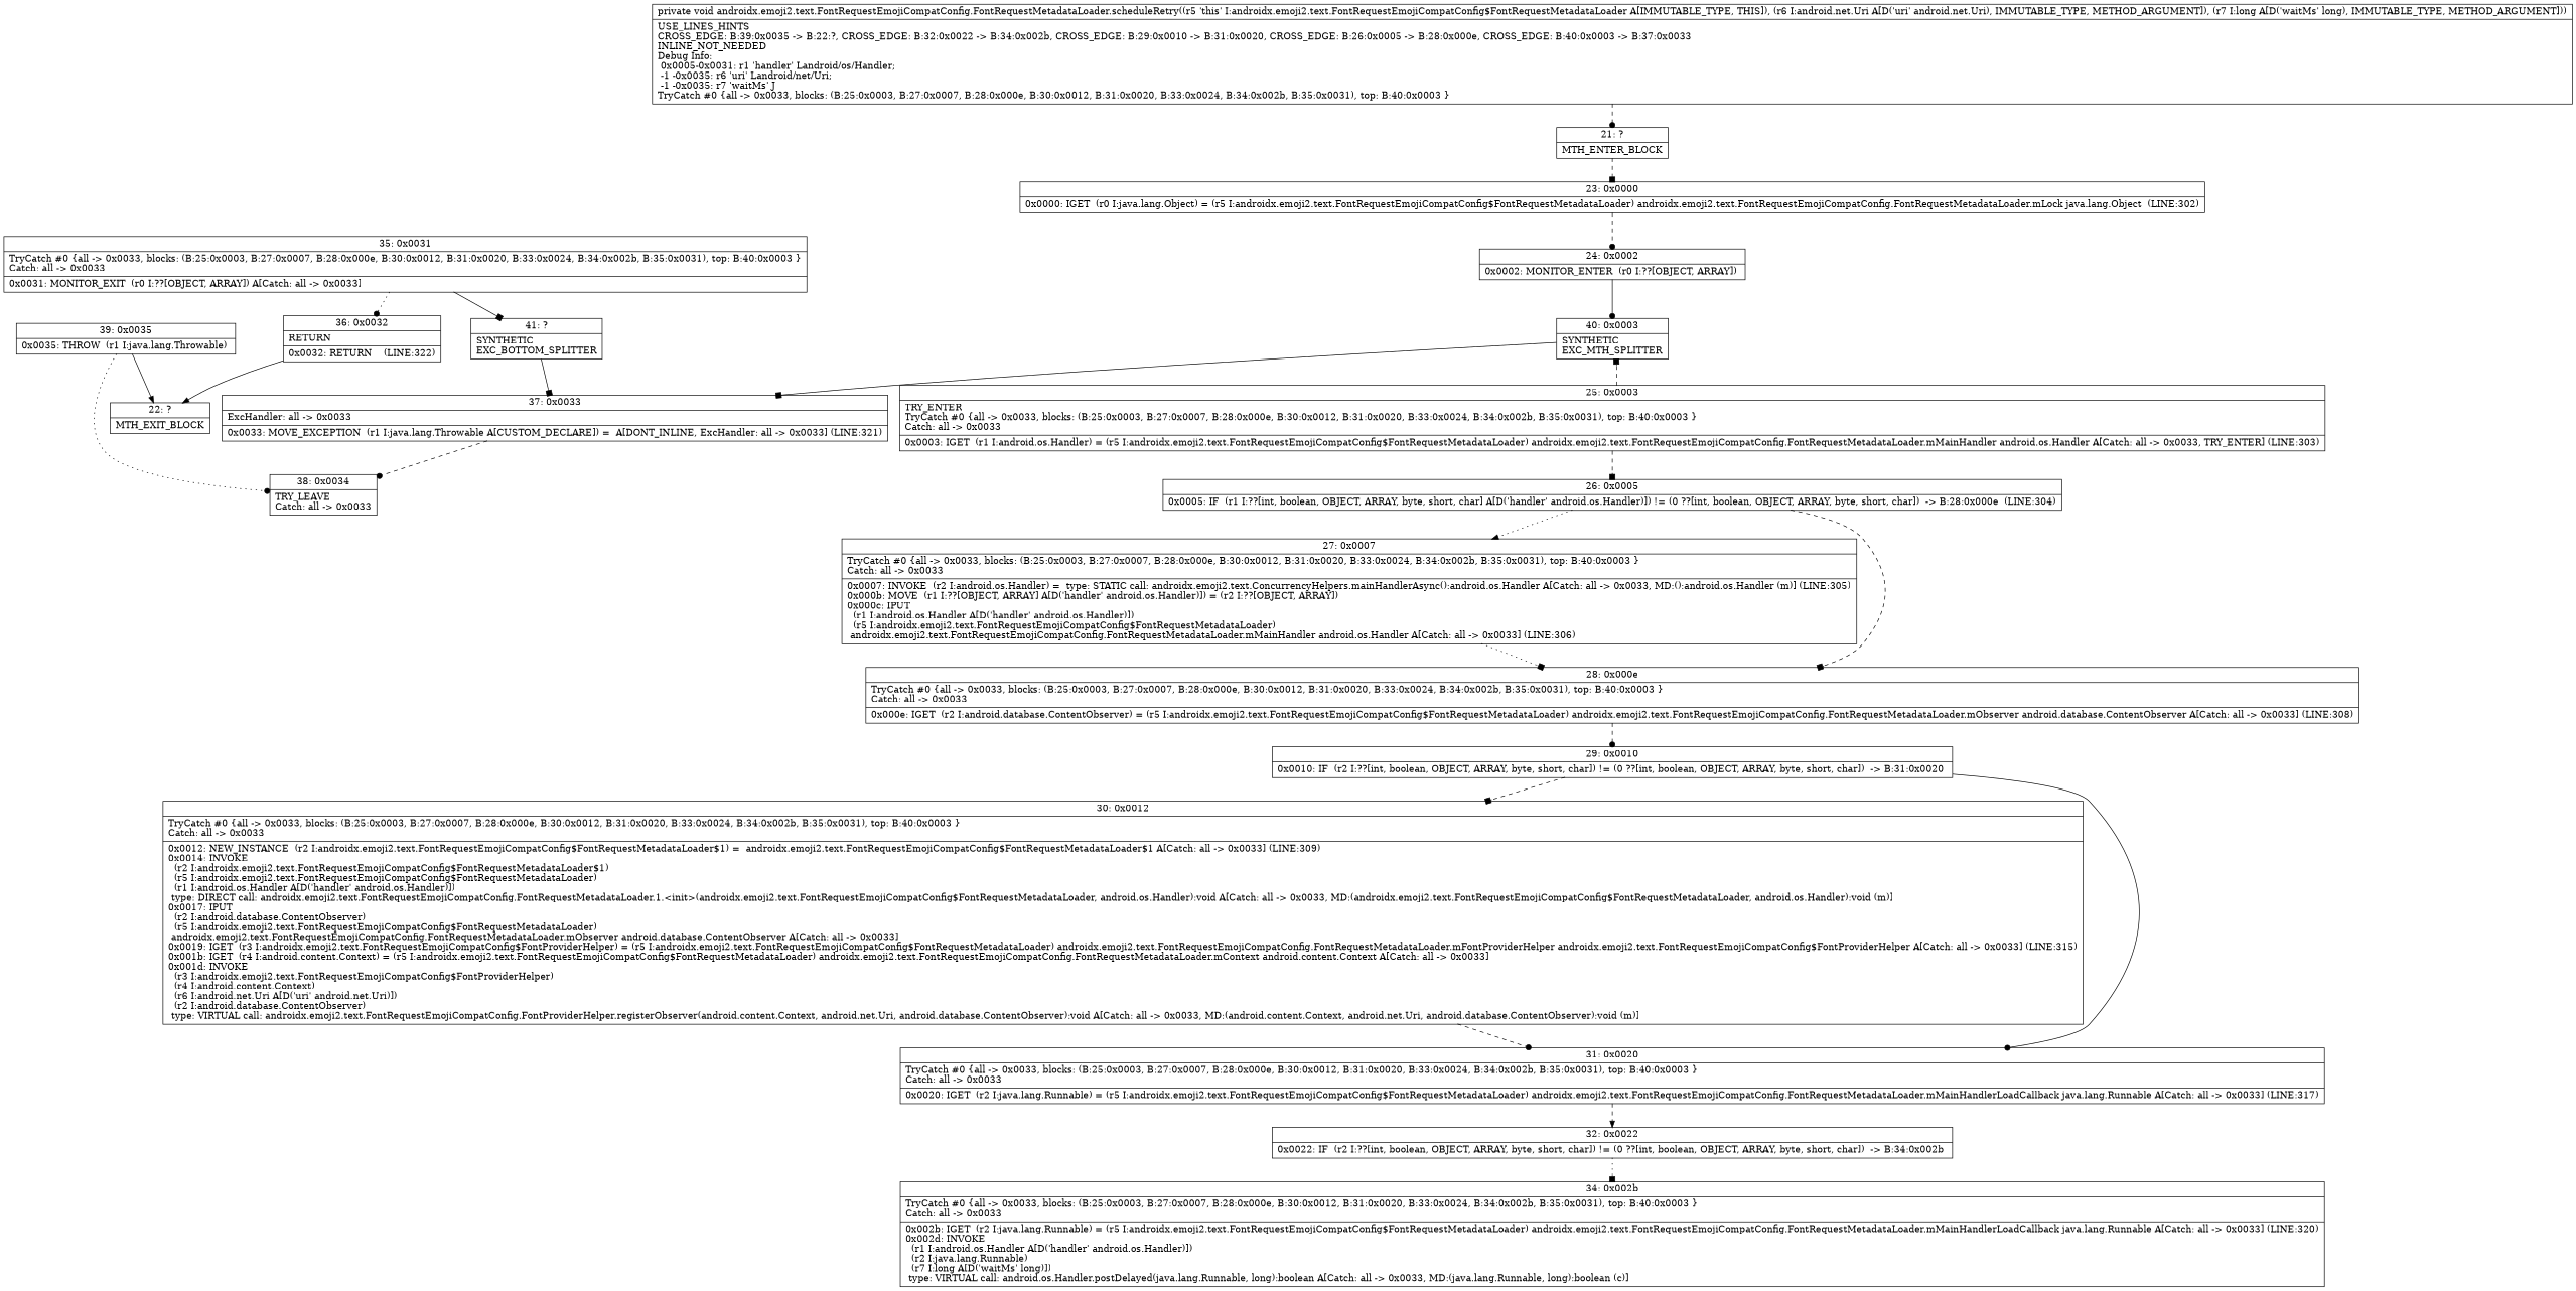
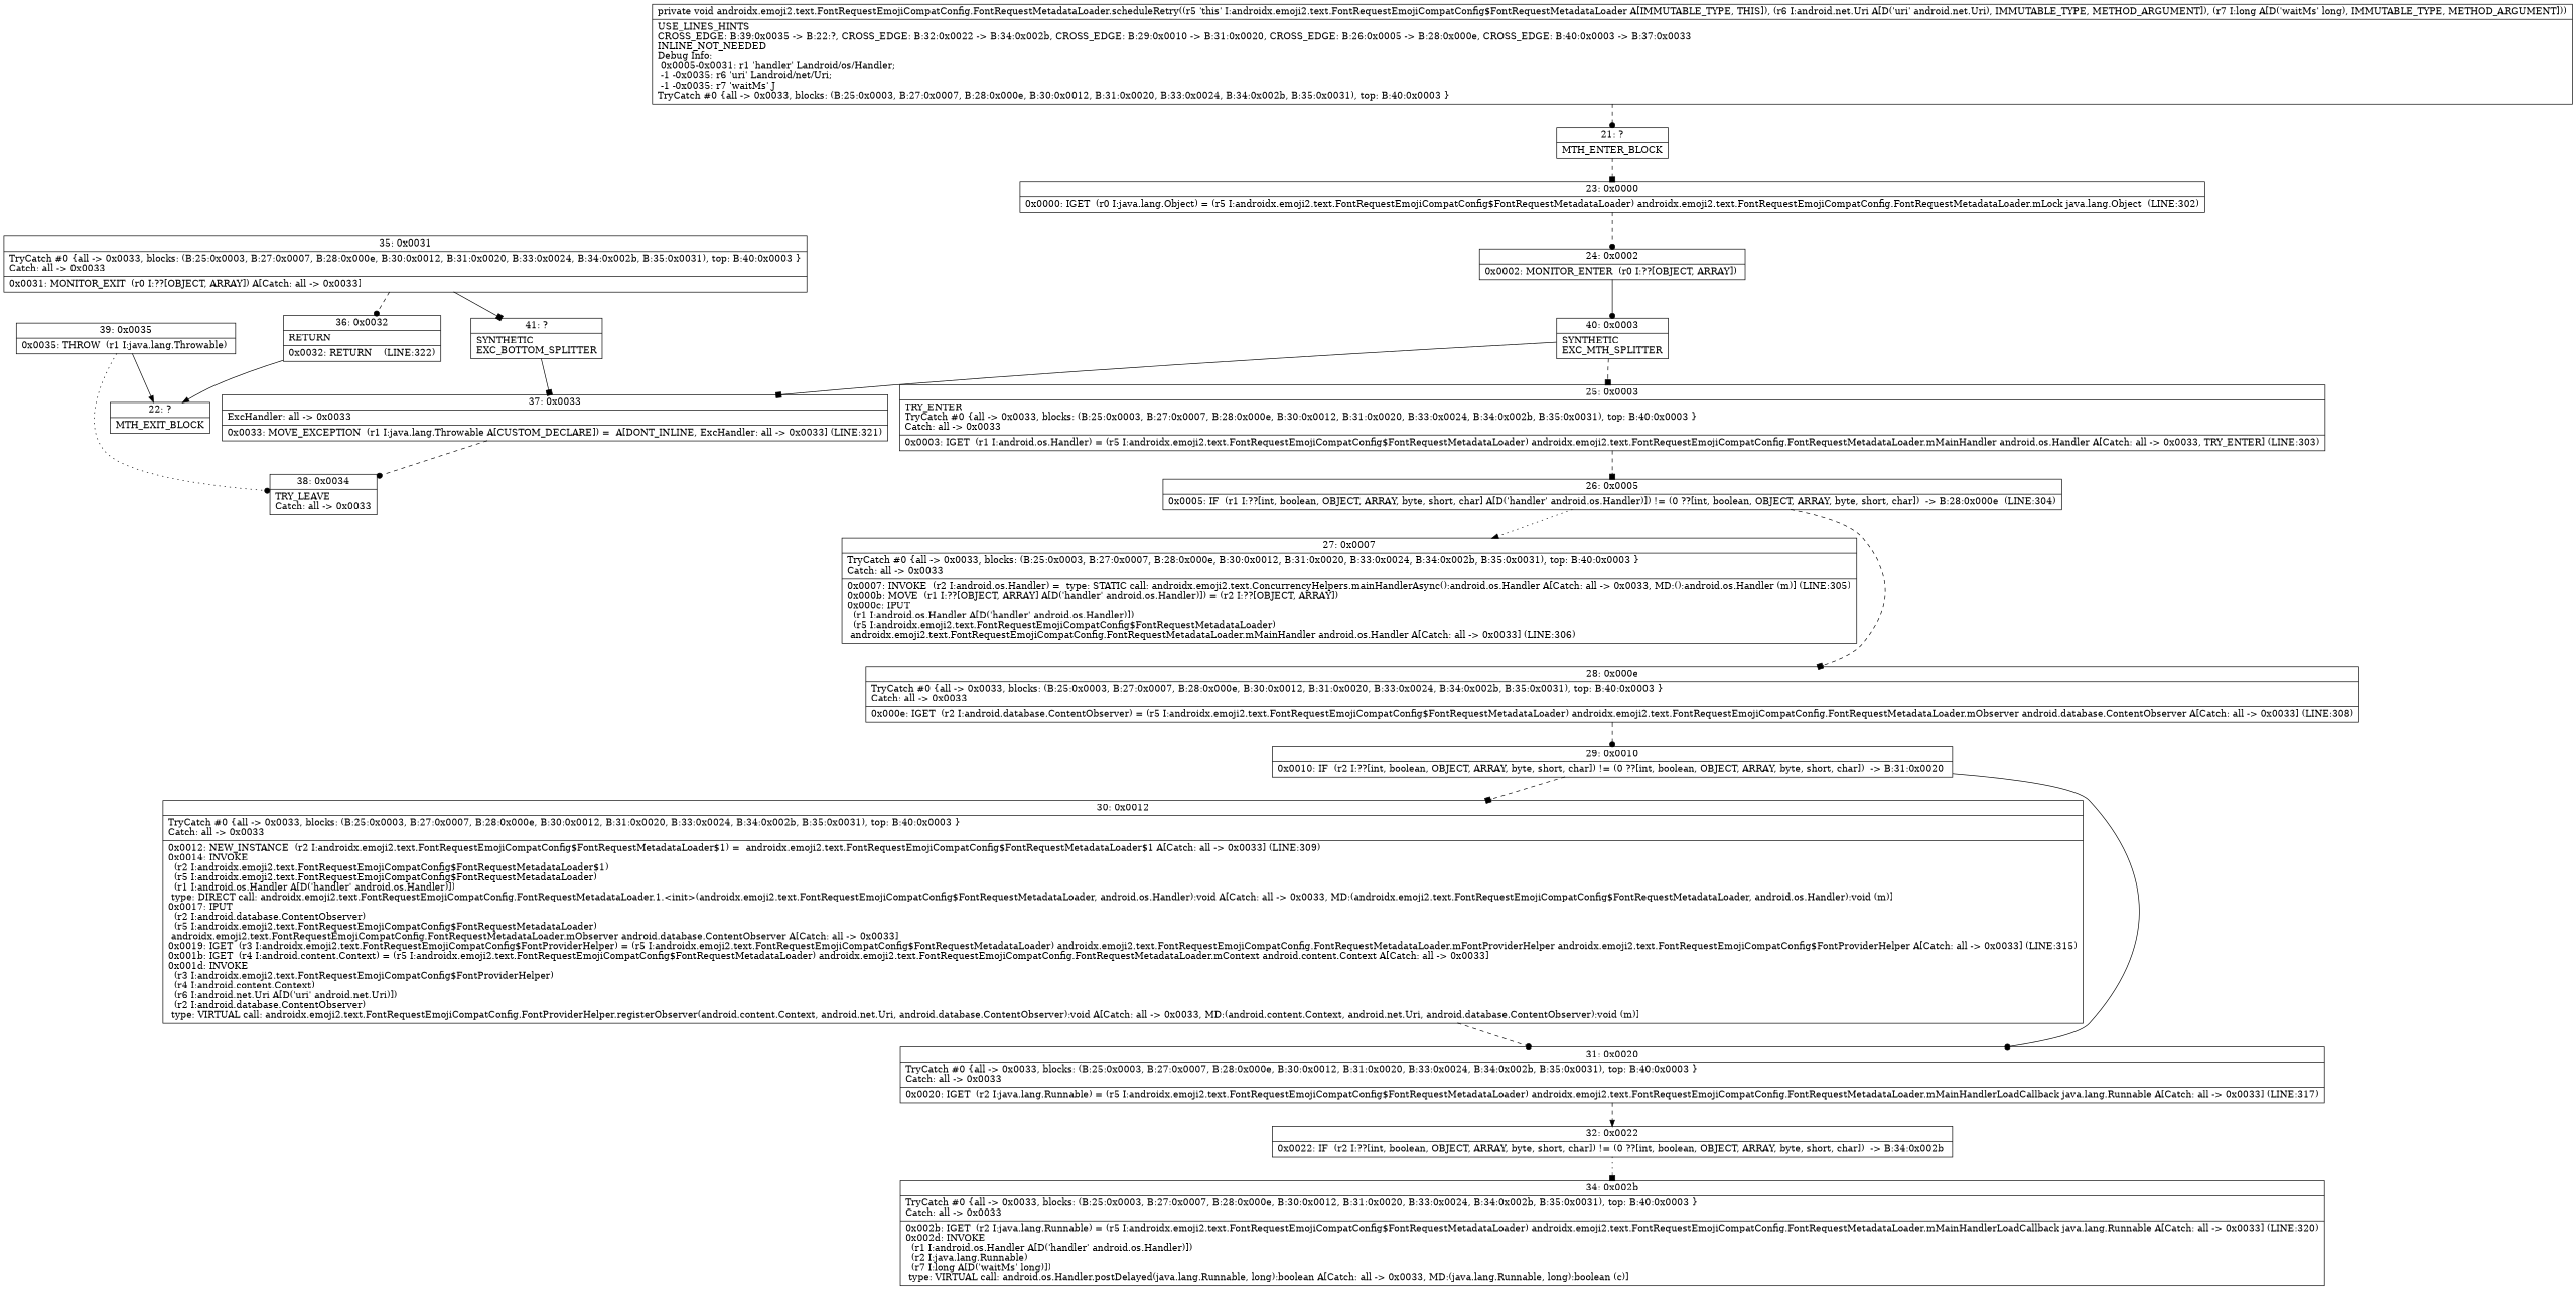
  digraph {
    node [shape=record]
    edge [arrowhead=box style=dashed]
    n1 [label="{21\:\ ?|MTH_ENTER_BLOCK\l}"]
    n2 [label="{23\:\ 0x0000|0x0000: IGET  (r0 I:java.lang.Object) = (r5 I:androidx.emoji2.text.FontRequestEmojiCompatConfig$FontRequestMetadataLoader) androidx.emoji2.text.FontRequestEmojiCompatConfig.FontRequestMetadataLoader.mLock java.lang.Object  (LINE:302)\l}"]
    n3 [label="{24\:\ 0x0002|0x0002: MONITOR_ENTER  (r0 I:??[OBJECT, ARRAY]) \l}"]
    n4 [label="{40\:\ 0x0003|SYNTHETIC\lEXC_MTH_SPLITTER\l}"]
    n5 [label="{25\:\ 0x0003|TRY_ENTER\lTryCatch #0 \{all \-\> 0x0033, blocks: (B:25:0x0003, B:27:0x0007, B:28:0x000e, B:30:0x0012, B:31:0x0020, B:33:0x0024, B:34:0x002b, B:35:0x0031), top: B:40:0x0003 \}\lCatch: all \-\> 0x0033\l|0x0003: IGET  (r1 I:android.os.Handler) = (r5 I:androidx.emoji2.text.FontRequestEmojiCompatConfig$FontRequestMetadataLoader) androidx.emoji2.text.FontRequestEmojiCompatConfig.FontRequestMetadataLoader.mMainHandler android.os.Handler A[Catch: all \-\> 0x0033, TRY_ENTER] (LINE:303)\l}"]
    n6 [label="{37\:\ 0x0033|ExcHandler: all \-\> 0x0033\l|0x0033: MOVE_EXCEPTION  (r1 I:java.lang.Throwable A[CUSTOM_DECLARE]) =  A[DONT_INLINE, ExcHandler: all \-\> 0x0033] (LINE:321)\l}"]
    n7 [label="{26\:\ 0x0005|0x0005: IF  (r1 I:??[int, boolean, OBJECT, ARRAY, byte, short, char] A[D('handler' android.os.Handler)]) != (0 ??[int, boolean, OBJECT, ARRAY, byte, short, char])  \-\> B:28:0x000e  (LINE:304)\l}"]
    n8 [label="{38\:\ 0x0034|TRY_LEAVE\lCatch: all \-\> 0x0033\l}"]
    n9 [label="{27\:\ 0x0007|TryCatch #0 \{all \-\> 0x0033, blocks: (B:25:0x0003, B:27:0x0007, B:28:0x000e, B:30:0x0012, B:31:0x0020, B:33:0x0024, B:34:0x002b, B:35:0x0031), top: B:40:0x0003 \}\lCatch: all \-\> 0x0033\l|0x0007: INVOKE  (r2 I:android.os.Handler) =  type: STATIC call: androidx.emoji2.text.ConcurrencyHelpers.mainHandlerAsync():android.os.Handler A[Catch: all \-\> 0x0033, MD:():android.os.Handler (m)] (LINE:305)\l0x000b: MOVE  (r1 I:??[OBJECT, ARRAY] A[D('handler' android.os.Handler)]) = (r2 I:??[OBJECT, ARRAY]) \l0x000c: IPUT  \l  (r1 I:android.os.Handler A[D('handler' android.os.Handler)])\l  (r5 I:androidx.emoji2.text.FontRequestEmojiCompatConfig$FontRequestMetadataLoader)\l androidx.emoji2.text.FontRequestEmojiCompatConfig.FontRequestMetadataLoader.mMainHandler android.os.Handler A[Catch: all \-\> 0x0033] (LINE:306)\l}"]
    n10 [label="{28\:\ 0x000e|TryCatch #0 \{all \-\> 0x0033, blocks: (B:25:0x0003, B:27:0x0007, B:28:0x000e, B:30:0x0012, B:31:0x0020, B:33:0x0024, B:34:0x002b, B:35:0x0031), top: B:40:0x0003 \}\lCatch: all \-\> 0x0033\l|0x000e: IGET  (r2 I:android.database.ContentObserver) = (r5 I:androidx.emoji2.text.FontRequestEmojiCompatConfig$FontRequestMetadataLoader) androidx.emoji2.text.FontRequestEmojiCompatConfig.FontRequestMetadataLoader.mObserver android.database.ContentObserver A[Catch: all \-\> 0x0033] (LINE:308)\l}"]
    n11 [label="{29\:\ 0x0010|0x0010: IF  (r2 I:??[int, boolean, OBJECT, ARRAY, byte, short, char]) != (0 ??[int, boolean, OBJECT, ARRAY, byte, short, char])  \-\> B:31:0x0020 \l}"]
    n12 [label="{30\:\ 0x0012|TryCatch #0 \{all \-\> 0x0033, blocks: (B:25:0x0003, B:27:0x0007, B:28:0x000e, B:30:0x0012, B:31:0x0020, B:33:0x0024, B:34:0x002b, B:35:0x0031), top: B:40:0x0003 \}\lCatch: all \-\> 0x0033\l|0x0012: NEW_INSTANCE  (r2 I:androidx.emoji2.text.FontRequestEmojiCompatConfig$FontRequestMetadataLoader$1) =  androidx.emoji2.text.FontRequestEmojiCompatConfig$FontRequestMetadataLoader$1 A[Catch: all \-\> 0x0033] (LINE:309)\l0x0014: INVOKE  \l  (r2 I:androidx.emoji2.text.FontRequestEmojiCompatConfig$FontRequestMetadataLoader$1)\l  (r5 I:androidx.emoji2.text.FontRequestEmojiCompatConfig$FontRequestMetadataLoader)\l  (r1 I:android.os.Handler A[D('handler' android.os.Handler)])\l type: DIRECT call: androidx.emoji2.text.FontRequestEmojiCompatConfig.FontRequestMetadataLoader.1.\<init\>(androidx.emoji2.text.FontRequestEmojiCompatConfig$FontRequestMetadataLoader, android.os.Handler):void A[Catch: all \-\> 0x0033, MD:(androidx.emoji2.text.FontRequestEmojiCompatConfig$FontRequestMetadataLoader, android.os.Handler):void (m)]\l0x0017: IPUT  \l  (r2 I:android.database.ContentObserver)\l  (r5 I:androidx.emoji2.text.FontRequestEmojiCompatConfig$FontRequestMetadataLoader)\l androidx.emoji2.text.FontRequestEmojiCompatConfig.FontRequestMetadataLoader.mObserver android.database.ContentObserver A[Catch: all \-\> 0x0033]\l0x0019: IGET  (r3 I:androidx.emoji2.text.FontRequestEmojiCompatConfig$FontProviderHelper) = (r5 I:androidx.emoji2.text.FontRequestEmojiCompatConfig$FontRequestMetadataLoader) androidx.emoji2.text.FontRequestEmojiCompatConfig.FontRequestMetadataLoader.mFontProviderHelper androidx.emoji2.text.FontRequestEmojiCompatConfig$FontProviderHelper A[Catch: all \-\> 0x0033] (LINE:315)\l0x001b: IGET  (r4 I:android.content.Context) = (r5 I:androidx.emoji2.text.FontRequestEmojiCompatConfig$FontRequestMetadataLoader) androidx.emoji2.text.FontRequestEmojiCompatConfig.FontRequestMetadataLoader.mContext android.content.Context A[Catch: all \-\> 0x0033]\l0x001d: INVOKE  \l  (r3 I:androidx.emoji2.text.FontRequestEmojiCompatConfig$FontProviderHelper)\l  (r4 I:android.content.Context)\l  (r6 I:android.net.Uri A[D('uri' android.net.Uri)])\l  (r2 I:android.database.ContentObserver)\l type: VIRTUAL call: androidx.emoji2.text.FontRequestEmojiCompatConfig.FontProviderHelper.registerObserver(android.content.Context, android.net.Uri, android.database.ContentObserver):void A[Catch: all \-\> 0x0033, MD:(android.content.Context, android.net.Uri, android.database.ContentObserver):void (m)]\l}"]
    n13 [label="{31\:\ 0x0020|TryCatch #0 \{all \-\> 0x0033, blocks: (B:25:0x0003, B:27:0x0007, B:28:0x000e, B:30:0x0012, B:31:0x0020, B:33:0x0024, B:34:0x002b, B:35:0x0031), top: B:40:0x0003 \}\lCatch: all \-\> 0x0033\l|0x0020: IGET  (r2 I:java.lang.Runnable) = (r5 I:androidx.emoji2.text.FontRequestEmojiCompatConfig$FontRequestMetadataLoader) androidx.emoji2.text.FontRequestEmojiCompatConfig.FontRequestMetadataLoader.mMainHandlerLoadCallback java.lang.Runnable A[Catch: all \-\> 0x0033] (LINE:317)\l}"]
    n14 [label="{32\:\ 0x0022|0x0022: IF  (r2 I:??[int, boolean, OBJECT, ARRAY, byte, short, char]) != (0 ??[int, boolean, OBJECT, ARRAY, byte, short, char])  \-\> B:34:0x002b \l}"]
    n15 [label="{34\:\ 0x002b|TryCatch #0 \{all \-\> 0x0033, blocks: (B:25:0x0003, B:27:0x0007, B:28:0x000e, B:30:0x0012, B:31:0x0020, B:33:0x0024, B:34:0x002b, B:35:0x0031), top: B:40:0x0003 \}\lCatch: all \-\> 0x0033\l|0x002b: IGET  (r2 I:java.lang.Runnable) = (r5 I:androidx.emoji2.text.FontRequestEmojiCompatConfig$FontRequestMetadataLoader) androidx.emoji2.text.FontRequestEmojiCompatConfig.FontRequestMetadataLoader.mMainHandlerLoadCallback java.lang.Runnable A[Catch: all \-\> 0x0033] (LINE:320)\l0x002d: INVOKE  \l  (r1 I:android.os.Handler A[D('handler' android.os.Handler)])\l  (r2 I:java.lang.Runnable)\l  (r7 I:long A[D('waitMs' long)])\l type: VIRTUAL call: android.os.Handler.postDelayed(java.lang.Runnable, long):boolean A[Catch: all \-\> 0x0033, MD:(java.lang.Runnable, long):boolean (c)]\l}"]
    n16 [label="{35\:\ 0x0031|TryCatch #0 \{all \-\> 0x0033, blocks: (B:25:0x0003, B:27:0x0007, B:28:0x000e, B:30:0x0012, B:31:0x0020, B:33:0x0024, B:34:0x002b, B:35:0x0031), top: B:40:0x0003 \}\lCatch: all \-\> 0x0033\l|0x0031: MONITOR_EXIT  (r0 I:??[OBJECT, ARRAY]) A[Catch: all \-\> 0x0033]\l}"]
    n17 [label="{36\:\ 0x0032|RETURN\l|0x0032: RETURN    (LINE:322)\l}"]
    n18 [label="{41\:\ ?|SYNTHETIC\lEXC_BOTTOM_SPLITTER\l}"]
    n19 [label="{22\:\ ?|MTH_EXIT_BLOCK\l}"]
    n20 [label="{39\:\ 0x0035|0x0035: THROW  (r1 I:java.lang.Throwable) \l}"]
    n21 [label="{private void androidx.emoji2.text.FontRequestEmojiCompatConfig.FontRequestMetadataLoader.scheduleRetry((r5 'this' I:androidx.emoji2.text.FontRequestEmojiCompatConfig$FontRequestMetadataLoader A[IMMUTABLE_TYPE, THIS]), (r6 I:android.net.Uri A[D('uri' android.net.Uri), IMMUTABLE_TYPE, METHOD_ARGUMENT]), (r7 I:long A[D('waitMs' long), IMMUTABLE_TYPE, METHOD_ARGUMENT]))  | USE_LINES_HINTS\lCROSS_EDGE: B:39:0x0035 \-\> B:22:?, CROSS_EDGE: B:32:0x0022 \-\> B:34:0x002b, CROSS_EDGE: B:29:0x0010 \-\> B:31:0x0020, CROSS_EDGE: B:26:0x0005 \-\> B:28:0x000e, CROSS_EDGE: B:40:0x0003 \-\> B:37:0x0033\lINLINE_NOT_NEEDED\lDebug Info:\l  0x0005\-0x0031: r1 'handler' Landroid\/os\/Handler;\l  \-1 \-0x0035: r6 'uri' Landroid\/net\/Uri;\l  \-1 \-0x0035: r7 'waitMs' J\lTryCatch #0 \{all \-\> 0x0033, blocks: (B:25:0x0003, B:27:0x0007, B:28:0x000e, B:30:0x0012, B:31:0x0020, B:33:0x0024, B:34:0x002b, B:35:0x0031), top: B:40:0x0003 \}\l}"]
    n1 -> n2
    n2 -> n3 [arrowhead=dot]
    n3 -> n4 [arrowhead=dot style=solid]
-   n5 -> n4
+   n4 -> n5
    n4 -> n6 [style=solid]
    n5 -> n7
    n6 -> n8 [arrowhead=dot]
    n7 -> n9 [arrowhead=normal style=dotted]
    n7 -> n10
-   n9 -> n10 [style=dotted]
    n10 -> n11 [arrowhead=dot]
    n11 -> n12
    n11 -> n13 [arrowhead=dot style=solid]
    n12 -> n13 [arrowhead=dot]
    n13 -> n14 [arrowhead=normal]
    n14 -> n15 [style=dotted]
-   n16 -> n17 [arrowhead=dot style=dotted]
+   n16 -> n17 [arrowhead=dot]
    n16 -> n18 [style=solid]
    n17 -> n19 [arrowhead=normal style=solid]
    n18 -> n6 [style=solid]
    n20 -> n8 [arrowhead=dot style=dotted]
    n20 -> n19 [arrowhead=normal style=solid]
    n21 -> n1 [arrowhead=dot]
  }
